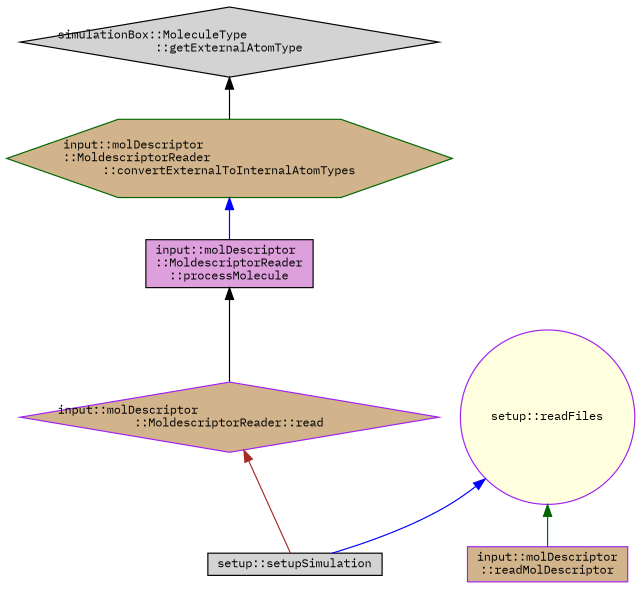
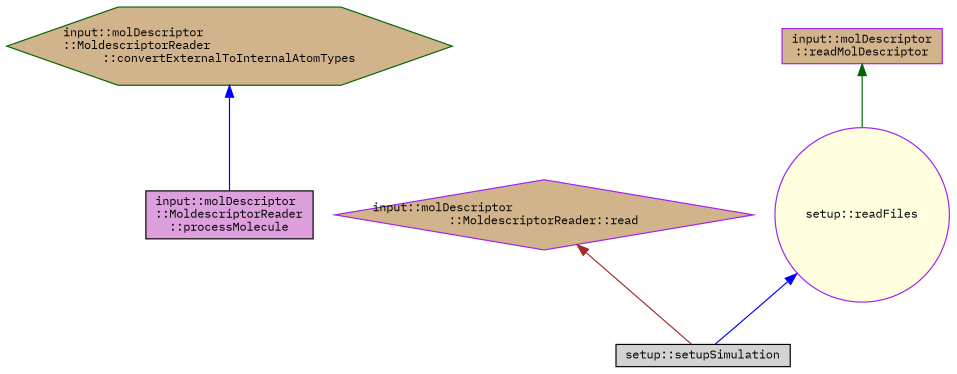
  digraph {
    fontname="IBM Plex Mono"
    rankdir=TB
    node [color=black fillcolor=tan fontname="IBM Plex Mono" fontsize=10 shape=box style=filled]
    edge [color=black dir=back fontname="IBM Plex Mono" fontsize=10 labelfontname=Helvetica labelfontsize=10 style=solid]
-   n1 [fillcolor=lightgrey fontcolor=black height=0.2 label="simulationBox::MoleculeType\l::getExternalAtomType" shape=diamond width=0.4]
    n2 [color=darkgreen height=0.2 label="input::molDescriptor\l::MoldescriptorReader\l::convertExternalToInternalAtomTypes" shape=hexagon width=0.4]
    n3 [fillcolor=plum height=0.2 label="input::molDescriptor\l::MoldescriptorReader\l::processMolecule" width=0.4]
    n4 [color=purple height=0.2 label="input::molDescriptor\l::MoldescriptorReader::read" shape=diamond width=0.4]
    n5 [fillcolor=lightgrey height=0.2 label="setup::setupSimulation" width=0.4]
    n6 [color=purple height=0.2 label="input::molDescriptor\l::readMolDescriptor" width=0.4]
    n7 [color=purple fillcolor=lightyellow height=0.2 label="setup::readFiles" shape=circle width=0.4]
-   n1 -> n2
    n2 -> n3 [color=blue]
-   n3 -> n4
    n4 -> n5 [color=brown]
-   n7 -> n6 [color=darkgreen]
+   n6 -> n7 [color=darkgreen]
    n7 -> n5 [color=blue]
  }
